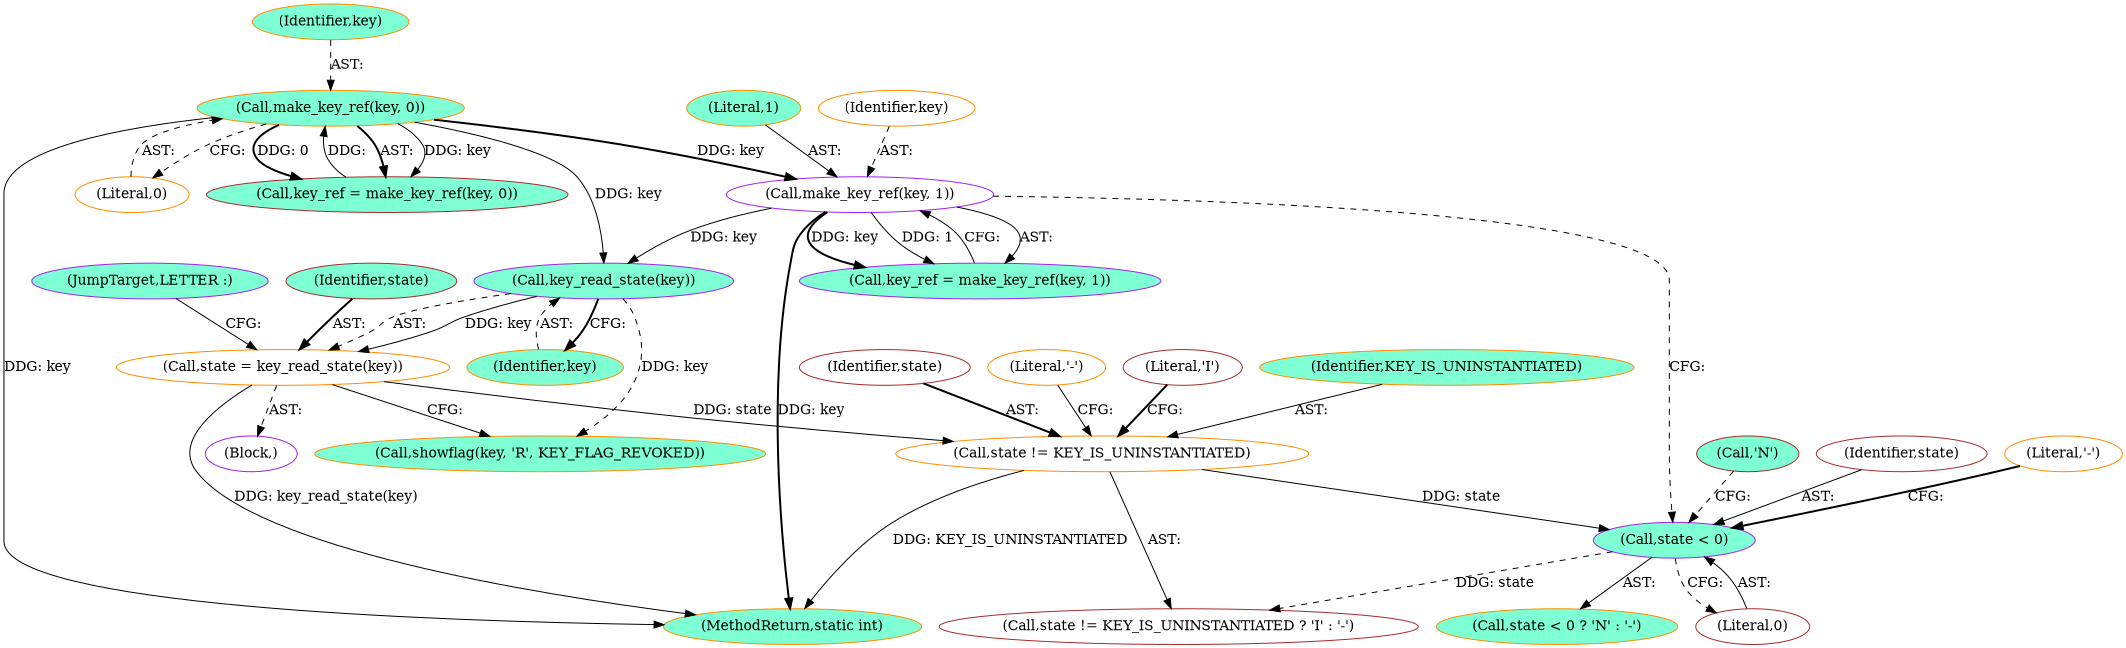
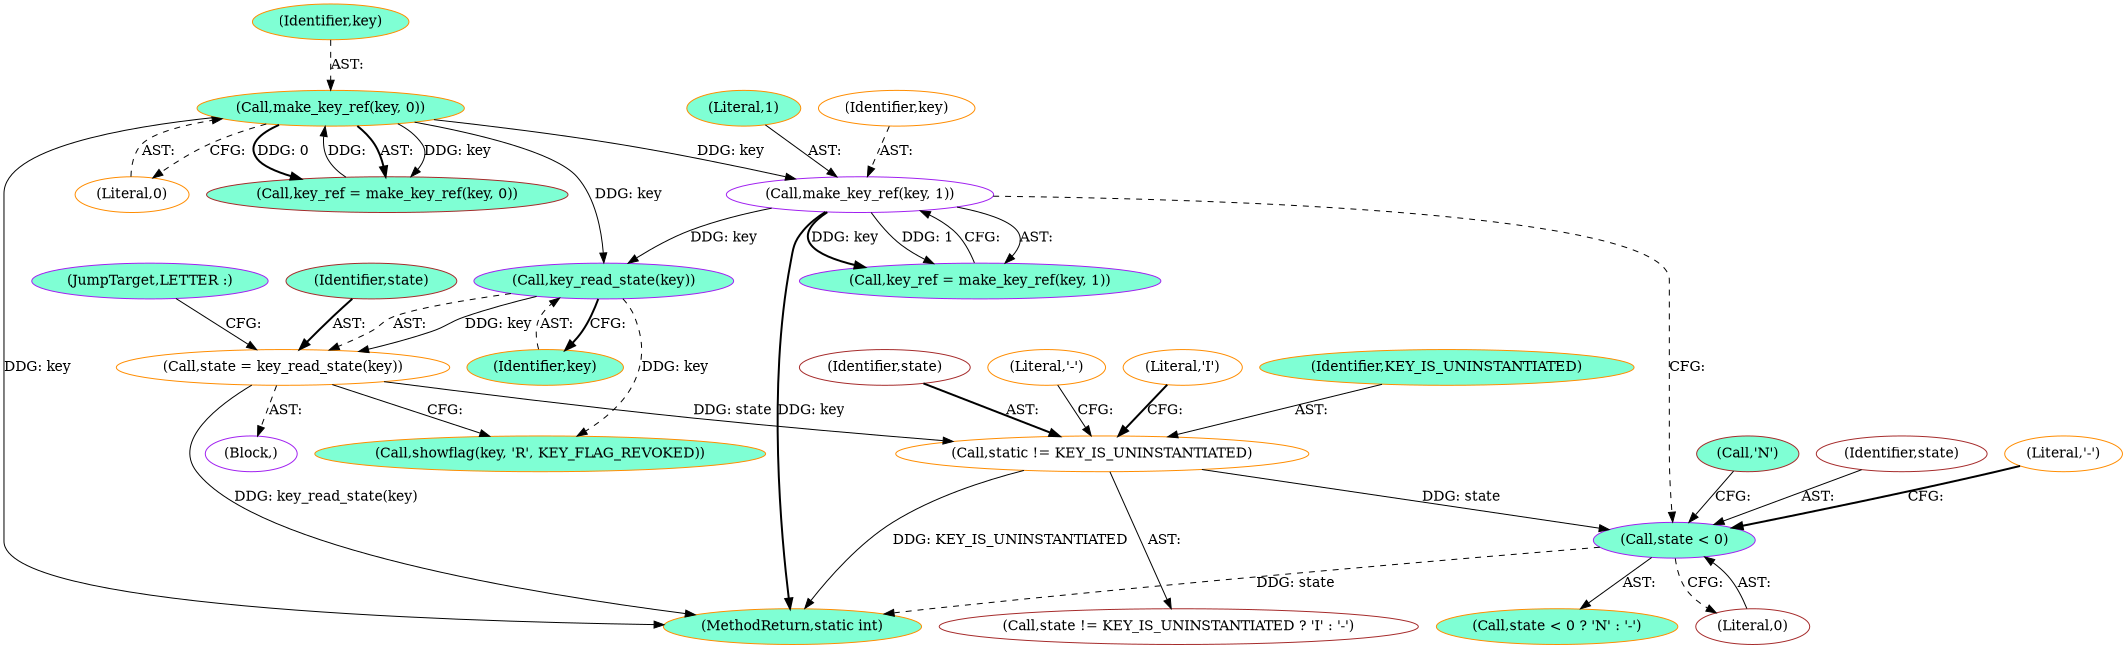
  digraph {
    node [color=darkorange fillcolor=aquamarine style=filled]
    edge [style=solid]
    n1 [fillcolor=white label="(Call,state = key_read_state(key))"]
-   n2 [fillcolor=white label="(Call,state != KEY_IS_UNINSTANTIATED)"]
+   n2 [fillcolor=white label="(Call,static != KEY_IS_UNINSTANTIATED)"]
    n3 [label="(MethodReturn,static int)"]
    n4 [color=purple fillcolor=white label="(Block,)"]
    n5 [label="(Call,showflag(key, 'R', KEY_FLAG_REVOKED))"]
    n6 [color=purple label="(Call,key_read_state(key))"]
    n7 [label="(Identifier,key)"]
    n8 [color=purple label="(Call,state < 0)"]
    n9 [color=brown fillcolor=white label="(Call,state != KEY_IS_UNINSTANTIATED ? 'I' : '-')"]
    n10 [label="(Call,make_key_ref(key, 0))"]
    n11 [color=purple fillcolor=white label="(Call,make_key_ref(key, 1))"]
    n12 [fillcolor=white label="(Literal,0)"]
    n13 [color=brown label="(Call,key_ref = make_key_ref(key, 0))"]
    n14 [color=purple label="(Call,key_ref = make_key_ref(key, 1))"]
    n15 [label="(Literal,1)"]
    n16 [label="(Call,state < 0 ? 'N' : '-')"]
    n17 [color=brown fillcolor=white label="(Literal,0)"]
    n18 [label="(Identifier,KEY_IS_UNINSTANTIATED)"]
    n19 [color=purple label="(JumpTarget,LETTER :)"]
    n20 [color=brown fillcolor=white label="(Identifier,state)"]
    n21 [color=brown label="(Call,'N')"]
    n22 [label="(Identifier,key)"]
    n23 [fillcolor=white label="(Literal,'-')"]
    n24 [color=brown fillcolor=white label="(Identifier,state)"]
    n25 [color=brown label="(Identifier,state)"]
    n26 [fillcolor=white label="(Literal,'-')"]
    n27 [fillcolor=white label="(Identifier,key)"]
-   n28 [color=brown fillcolor=white label="(Literal,'I')"]
+   n28 [fillcolor=white label="(Literal,'I')"]
    n1 -> n2 [label="DDG: state"]
    n1 -> n3 [label="DDG: key_read_state(key)"]
    n1 -> n4 [label="AST: " style=dashed]
    n1 -> n5 [label="CFG: "]
    n2 -> n3 [label="DDG: KEY_IS_UNINSTANTIATED"]
    n2 -> n8 [label="DDG: state"]
    n2 -> n9 [label="AST: "]
    n6 -> n1 [label="AST: " style=dashed]
    n6 -> n1 [label="DDG: key"]
    n6 -> n5 [label="DDG: key" style=dashed]
    n6 -> n7 [label="CFG: " style=bold]
    n7 -> n6 [label="AST: " style=dashed]
-   n8 -> n9 [label="DDG: state" style=dashed]
+   n8 -> n3 [label="DDG: state" style=dashed]
    n8 -> n16 [label="AST: "]
    n8 -> n17 [label="CFG: " style=dashed]
    n10 -> n3 [label="DDG: key"]
    n10 -> n6 [label="DDG: key"]
-   n10 -> n11 [label="DDG: key" style=bold]
+   n10 -> n11 [label="DDG: key"]
    n10 -> n12 [label="CFG: " style=dashed]
    n10 -> n13 [label="AST: " style=bold]
    n10 -> n13 [label="DDG: key"]
    n10 -> n13 [label="DDG: 0" style=bold]
    n11 -> n3 [label="DDG: key" style=bold]
    n11 -> n6 [label="DDG: key"]
    n11 -> n8 [label="CFG: " style=dashed]
    n11 -> n14 [label="AST: "]
    n11 -> n14 [label="DDG: key" style=bold]
    n11 -> n14 [label="DDG: 1"]
    n12 -> n10 [label="AST: " style=dashed]
    n13 -> n10 [label="DDG: "]
    n14 -> n11 [label="CFG: "]
    n15 -> n11 [label="AST: "]
    n17 -> n8 [label="AST: "]
    n18 -> n2 [label="AST: "]
    n19 -> n1 [label="CFG: "]
    n20 -> n2 [label="AST: " style=bold]
-   n21 -> n8 [label="CFG: " style=dashed]
+   n21 -> n8 [label="CFG: "]
    n22 -> n10 [label="AST: " style=dashed]
    n23 -> n2 [label="CFG: "]
    n24 -> n8 [label="AST: "]
    n25 -> n1 [label="AST: " style=bold]
    n26 -> n8 [label="CFG: " style=bold]
    n27 -> n11 [label="AST: " style=dashed]
    n28 -> n2 [label="CFG: " style=bold]
  }
